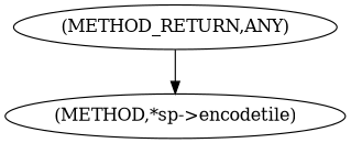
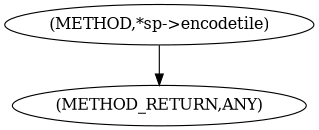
  digraph {
    n1 [label=<(METHOD,*sp-&gt;encodetile)>]
    n2 [label=<(METHOD_RETURN,ANY)>]
-   n2 -> n1
+   n1 -> n2
  }
